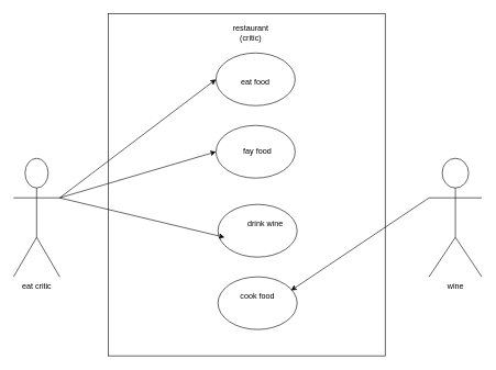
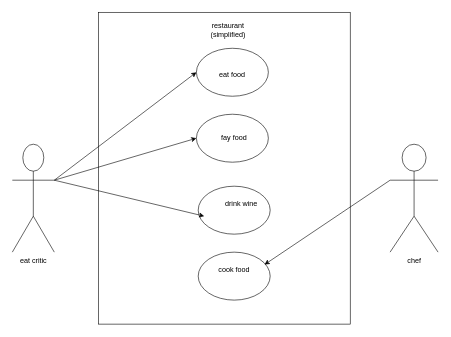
  <mxCell id="0" />
  <mxCell id="1" parent="0" />
  <mxCell id="2" value="" style="rounded=0;whiteSpace=wrap;html=1;" vertex="1" parent="1"><mxGeometry x="163.5" y="20" width="420" height="520" as="geometry" /></mxCell>
  <mxCell id="3" value="eat critic" style="shape=umlActor;verticalLabelPosition=bottom;verticalAlign=top;html=1;outlineConnect=0;" vertex="1" parent="1"><mxGeometry x="20" y="240" width="70" height="180" as="geometry" /></mxCell>
- <mxCell id="4" value="wine" style="shape=umlActor;verticalLabelPosition=bottom;verticalAlign=top;html=1;outlineConnect=0;" vertex="1" parent="1"><mxGeometry x="650" y="240" width="80" height="180" as="geometry" /></mxCell>
+ <mxCell id="4" value="chef" style="shape=umlActor;verticalLabelPosition=bottom;verticalAlign=top;html=1;outlineConnect=0;" vertex="1" parent="1"><mxGeometry x="650" y="240" width="80" height="180" as="geometry" /></mxCell>
  <mxCell id="5" value="eat food" style="text;html=1;align=center;verticalAlign=middle;whiteSpace=wrap;rounded=0;" vertex="1" parent="1"><mxGeometry x="357" y="100" width="60" height="30" as="geometry" /></mxCell>
  <mxCell id="6" value="fay food" style="text;html=1;align=center;verticalAlign=middle;whiteSpace=wrap;rounded=0;" vertex="1" parent="1"><mxGeometry x="340" y="220" width="90" height="30" as="geometry" /></mxCell>
  <mxCell id="7" value="" style="ellipse;whiteSpace=wrap;html=1;" vertex="1" parent="1"><mxGeometry x="330" y="420" width="120" height="80" as="geometry" /></mxCell>
  <mxCell id="8" value="" style="ellipse;whiteSpace=wrap;html=1;" vertex="1" parent="1"><mxGeometry x="330" y="310" width="120" height="80" as="geometry" /></mxCell>
  <mxCell id="9" value="" style="ellipse;whiteSpace=wrap;html=1;" vertex="1" parent="1"><mxGeometry x="327" y="190" width="120" height="80" as="geometry" /></mxCell>
  <mxCell id="10" value="" style="ellipse;whiteSpace=wrap;html=1;" vertex="1" parent="1"><mxGeometry x="327" y="80" width="120" height="80" as="geometry" /></mxCell>
  <mxCell id="11" value="eat food" style="text;html=1;align=center;verticalAlign=middle;whiteSpace=wrap;rounded=0;" vertex="1" parent="1"><mxGeometry x="357" width="60" height="30" as="geometry" y="110" /></mxCell>
  <mxCell id="12" value="fay food" style="text;html=1;align=center;verticalAlign=middle;whiteSpace=wrap;rounded=0;" vertex="1" parent="1"><mxGeometry x="360" y="215" width="60" height="30" as="geometry" /></mxCell>
  <mxCell id="13" value="drink wine" style="text;html=1;align=center;verticalAlign=middle;whiteSpace=wrap;rounded=0;" vertex="1" parent="1"><mxGeometry x="372" y="325" width="60" height="30" as="geometry" /></mxCell>
  <mxCell id="14" value="cook food" style="text;html=1;align=center;verticalAlign=middle;whiteSpace=wrap;rounded=0;" vertex="1" parent="1"><mxGeometry x="360" y="435" width="60" height="30" as="geometry" /></mxCell>
  <mxCell id="15" value="" style="endArrow=classic;html=1;rounded=0;entryX=0;entryY=0.5;entryDx=0;entryDy=0;" edge="1" parent="1" target="10"><mxGeometry width="50" height="50" relative="1" as="geometry"><mxPoint x="90" y="300" as="sourcePoint" /><mxPoint x="140" y="250" as="targetPoint" /></mxGeometry></mxCell>
  <mxCell id="16" value="" style="endArrow=classic;html=1;rounded=0;entryX=0;entryY=0.5;entryDx=0;entryDy=0;" edge="1" parent="1" target="9"><mxGeometry width="50" height="50" relative="1" as="geometry"><mxPoint x="90" y="300" as="sourcePoint" /><mxPoint x="140" y="250" as="targetPoint" /></mxGeometry></mxCell>
  <mxCell id="17" value="" style="endArrow=classic;html=1;rounded=0;entryX=0.083;entryY=0.625;entryDx=0;entryDy=0;entryPerimeter=0;" edge="1" parent="1" target="8"><mxGeometry width="50" height="50" relative="1" as="geometry"><mxPoint x="90" y="300" as="sourcePoint" /><mxPoint x="140" y="250" as="targetPoint" /></mxGeometry></mxCell>
  <mxCell id="18" value="" style="endArrow=classic;html=1;rounded=0;entryX=0.922;entryY=0.259;entryDx=0;entryDy=0;entryPerimeter=0;" edge="1" parent="1" target="7"><mxGeometry width="50" height="50" relative="1" as="geometry"><mxPoint x="650" y="300" as="sourcePoint" /><mxPoint x="700" y="250" as="targetPoint" /></mxGeometry></mxCell>
- <mxCell id="19" value="restaurant (critic)" style="text;html=1;align=center;verticalAlign=middle;whiteSpace=wrap;rounded=0;" vertex="1" parent="1"><mxGeometry x="340" y="40" width="80" height="20" as="geometry" /></mxCell>
+ <mxCell id="19" value="restaurant (simplified)" style="text;html=1;align=center;verticalAlign=middle;whiteSpace=wrap;rounded=0;" vertex="1" parent="1"><mxGeometry x="340" y="40" width="80" height="20" as="geometry" /></mxCell>
